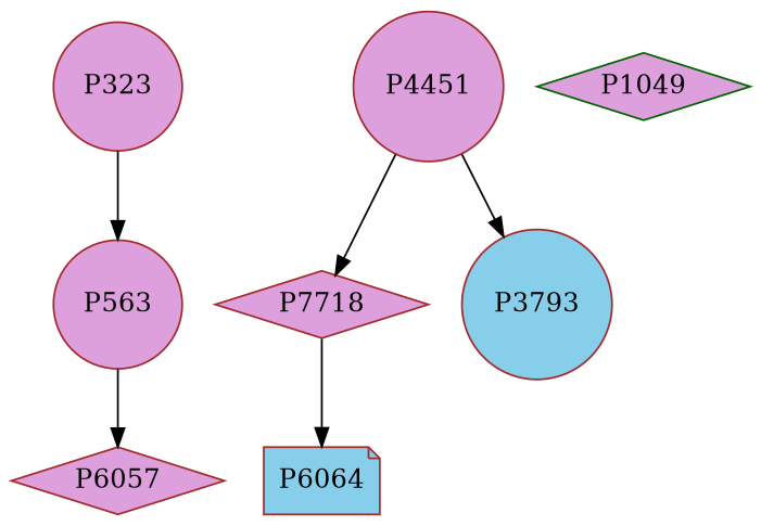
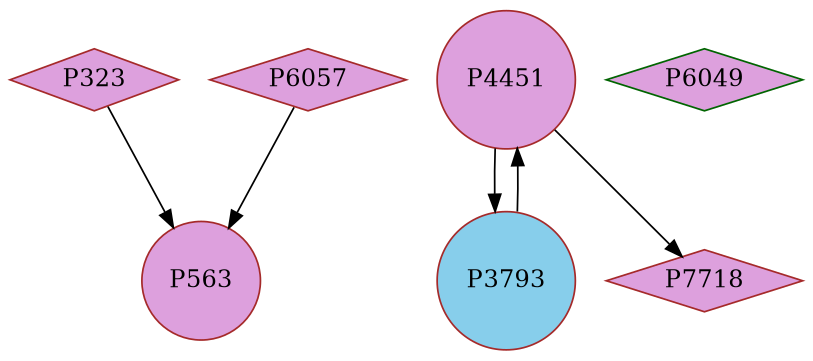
  digraph {
    node [color=brown fillcolor=plum shape=circle style=filled]
-   P323
+   P323 [shape=diamond]
    P563
    P6057 [shape=diamond]
-   P6064 [fillcolor=skyblue shape=note]
    P7718 [shape=diamond]
    P3793 [fillcolor=skyblue]
    P4451
-   P6049 [color=darkgreen shape=diamond label=P1049]
+   P6049 [color=darkgreen shape=diamond]
    P323 -> P563
-   P563 -> P6057
-   P7718 -> P6064
+   P6057 -> P563
+   P3793 -> P4451
    P4451 -> P7718
    P4451 -> P3793
  }
